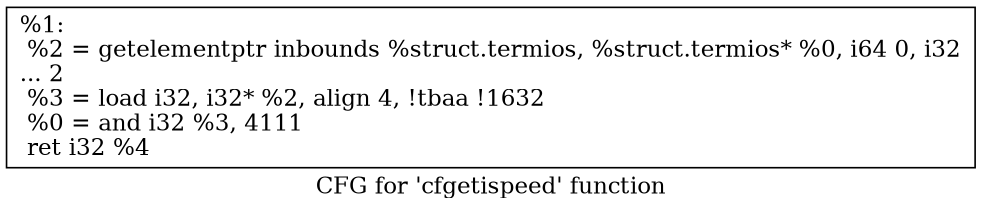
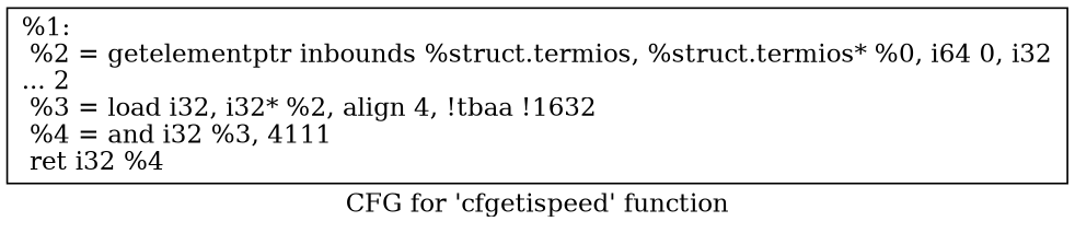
  digraph {
    label="CFG for 'cfgetispeed' function"
-   n1 [label="{%1:\l  %2 = getelementptr inbounds %struct.termios, %struct.termios* %0, i64 0, i32\l... 2\l  %3 = load i32, i32* %2, align 4, !tbaa !1632\l  %0 = and i32 %3, 4111\l  ret i32 %4\l}" shape=record style=filled fillcolor=white]
+   n1 [label="{%1:\l  %2 = getelementptr inbounds %struct.termios, %struct.termios* %0, i64 0, i32\l... 2\l  %3 = load i32, i32* %2, align 4, !tbaa !1632\l  %4 = and i32 %3, 4111\l  ret i32 %4\l}" shape=record style=filled fillcolor=white]
  }
